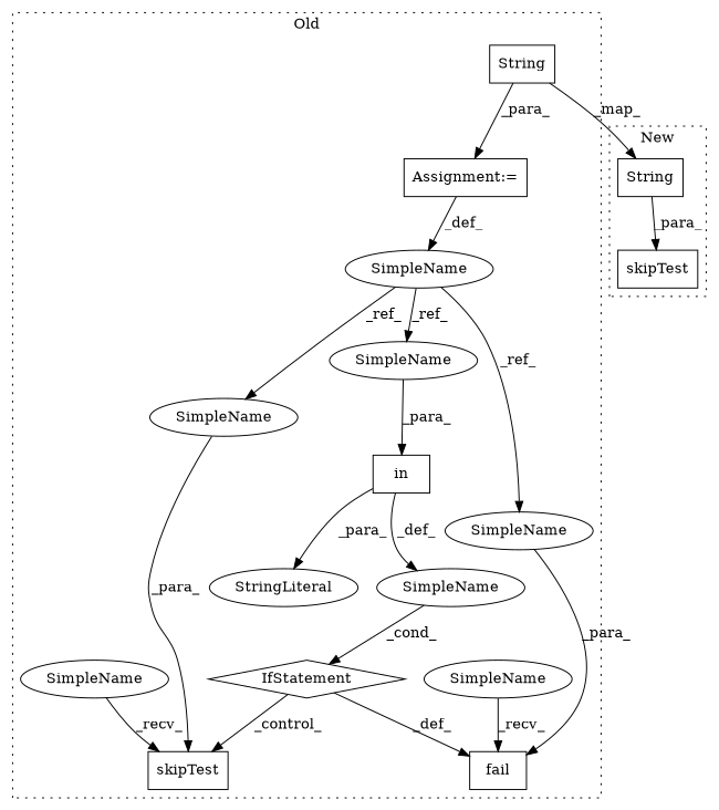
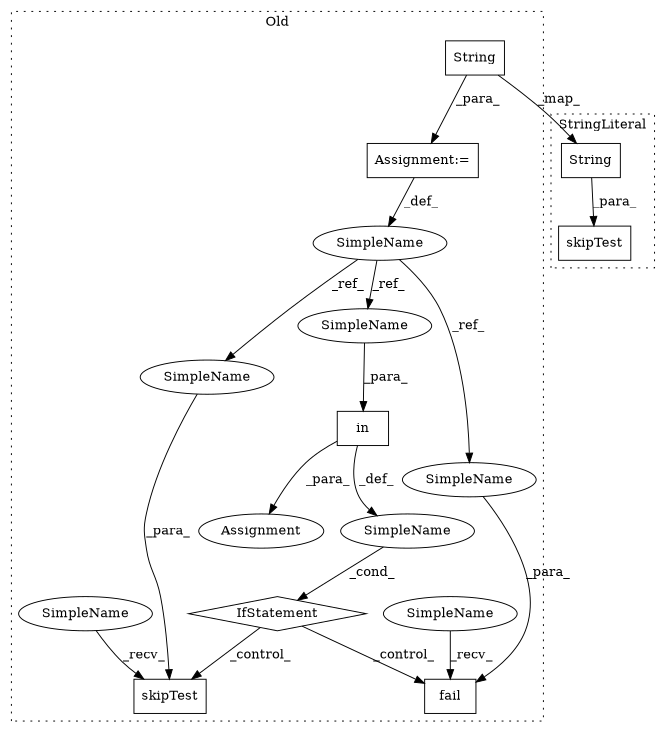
  digraph {
    node [a=42 l=3 s=1931 shape=ellipse]
    n1 [a=32 l="5,1" label=fail s="2006,2014" shape=box]
    n2 [label=SimpleName l="" s=""]
    n3 [a=32 l="9,1" label=skipTest s="1962,1974" shape=box]
    n4 [a=105 l=14 label=in shape=box]
    n5 [a=32 l="7,1" label=String s="1903,1912" shape=box]
    n6 [a=25 l="10,2" label=IfStatement s="1921,1945" shape=diamond]
    n7 [label=SimpleName s=1899]
    n8 [a=7 l=1 label="Assignment:=" s=1902 shape=box]
-   n9 [a=45 l=7 label=StringLiteral]
+   n9 [a=45 l=7 label=Assignment]
    n10 [l=4 label=SimpleName s=2001]
    n11 [l=4 label=SimpleName s=1957]
    n12 [label=SimpleName s=1942]
    n13 [label=SimpleName s=1971]
    n14 [label=SimpleName s=2011]
    n15 [a=32 l="9,1" label=skipTest s="1951,1970" shape=box]
    n16 [a=32 l="7,1" label=String s="1960,1969" shape=box]
    subgraph cluster_1 {
      label=Old
      style=dotted
      n1
      n2
      n3
      n4
      n5
      n6
      n7
      n8
      n9
      n10
      n11
      n12
      n13
      n14
    }
    subgraph cluster_2 {
-     label=New
+     label=StringLiteral
      style=dotted
      n15
      n16
    }
    n2 -> n6 [label=_cond_]
    n4 -> n2 [label=_def_]
    n4 -> n9 [label=_para_]
    n5 -> n8 [label=_para_]
    n5 -> n16 [label=_map_]
-   n6 -> n1 [label=_def_]
+   n6 -> n1 [label=_control_]
    n6 -> n3 [label=_control_]
    n7 -> n12 [label=_ref_]
    n7 -> n13 [label=_ref_]
    n7 -> n14 [label=_ref_]
    n8 -> n7 [label=_def_]
    n10 -> n1 [label=_recv_]
    n11 -> n3 [label=_recv_]
    n12 -> n4 [label=_para_]
    n13 -> n3 [label=_para_]
    n14 -> n1 [label=_para_]
    n16 -> n15 [label=_para_]
  }
